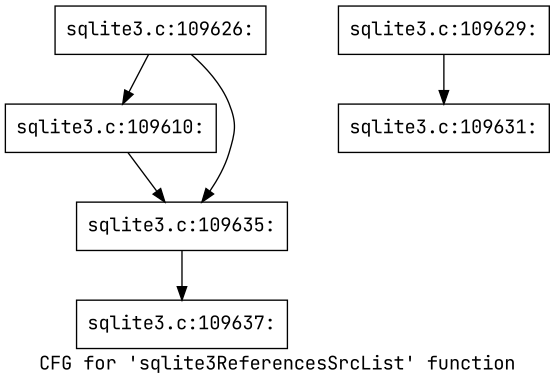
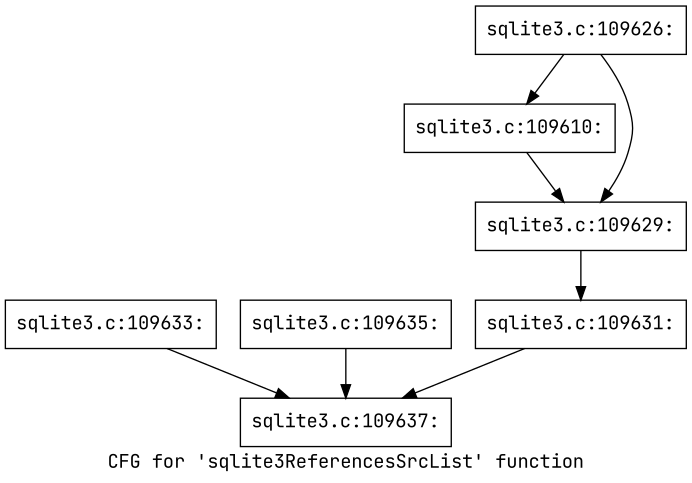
  digraph {
    fontname="JetBrains Mono"
    label="CFG for 'sqlite3ReferencesSrcList' function"
    node [fontname="JetBrains Mono" shape=record]
    edge [fontname="JetBrains Mono"]
    n1 [label="{sqlite3.c:109610:}"]
    n2 [label="{sqlite3.c:109629:}"]
    n3 [label="{sqlite3.c:109626:}"]
    n4 [label="{sqlite3.c:109631:}"]
    n5 [label="{sqlite3.c:109637:}"]
+   n6 [label="{sqlite3.c:109633:}"]
    n7 [label="{sqlite3.c:109635:}"]
-   n1 -> n7
+   n1 -> n2
    n2 -> n4
    n3 -> n1
-   n3 -> n7
+   n3 -> n2
+   n4 -> n5
+   n6 -> n5
    n7 -> n5
  }
